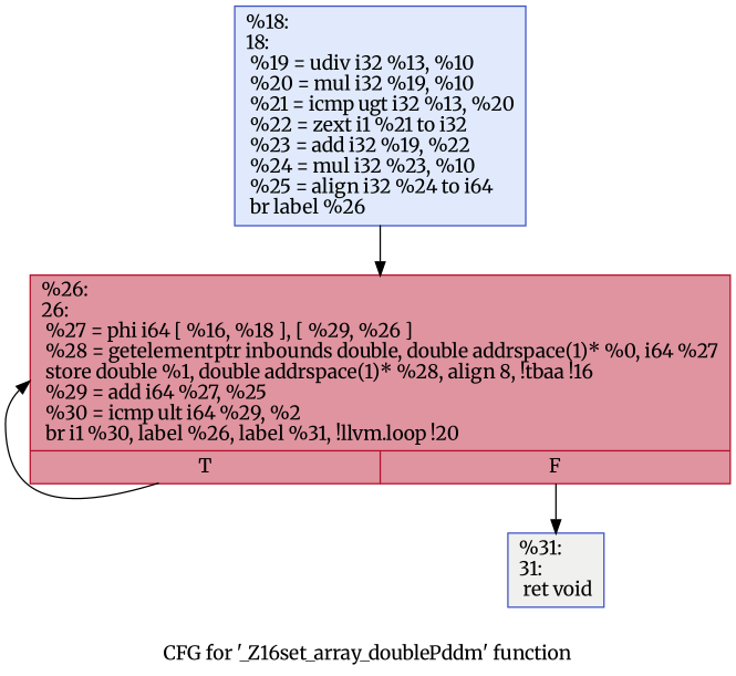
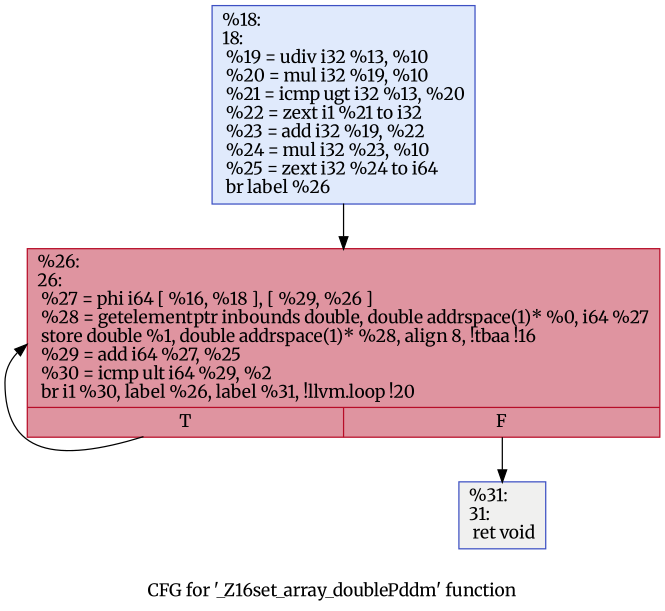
  digraph {
    fontname=Merriweather
    label="CFG for '_Z16set_array_doublePddm' function"
    node [color="#3d50c3ff" fontname=Merriweather shape=record style=filled]
    edge [fontname=Merriweather tailport=s0]
-   n1 [fillcolor="#b9d0f970" label="{%18:\l18:                                               \l  %19 = udiv i32 %13, %10\l  %20 = mul i32 %19, %10\l  %21 = icmp ugt i32 %13, %20\l  %22 = zext i1 %21 to i32\l  %23 = add i32 %19, %22\l  %24 = mul i32 %23, %10\l  %25 = align i32 %24 to i64\l  br label %26\l}"]
+   n1 [fillcolor="#b9d0f970" label="{%18:\l18:                                               \l  %19 = udiv i32 %13, %10\l  %20 = mul i32 %19, %10\l  %21 = icmp ugt i32 %13, %20\l  %22 = zext i1 %21 to i32\l  %23 = add i32 %19, %22\l  %24 = mul i32 %23, %10\l  %25 = zext i32 %24 to i64\l  br label %26\l}"]
    n2 [color="#b70d28ff" fillcolor="#b70d2870" label="{%26:\l26:                                               \l  %27 = phi i64 [ %16, %18 ], [ %29, %26 ]\l  %28 = getelementptr inbounds double, double addrspace(1)* %0, i64 %27\l  store double %1, double addrspace(1)* %28, align 8, !tbaa !16\l  %29 = add i64 %27, %25\l  %30 = icmp ult i64 %29, %2\l  br i1 %30, label %26, label %31, !llvm.loop !20\l|{<s0>T|<s1>F}}"]
    n3 [fillcolor="#dedcdb70" label="{%31:\l31:                                               \l  ret void\l}"]
    n1 -> n2
    n2 -> n2
    n2 -> n3 [tailport=s1]
  }
